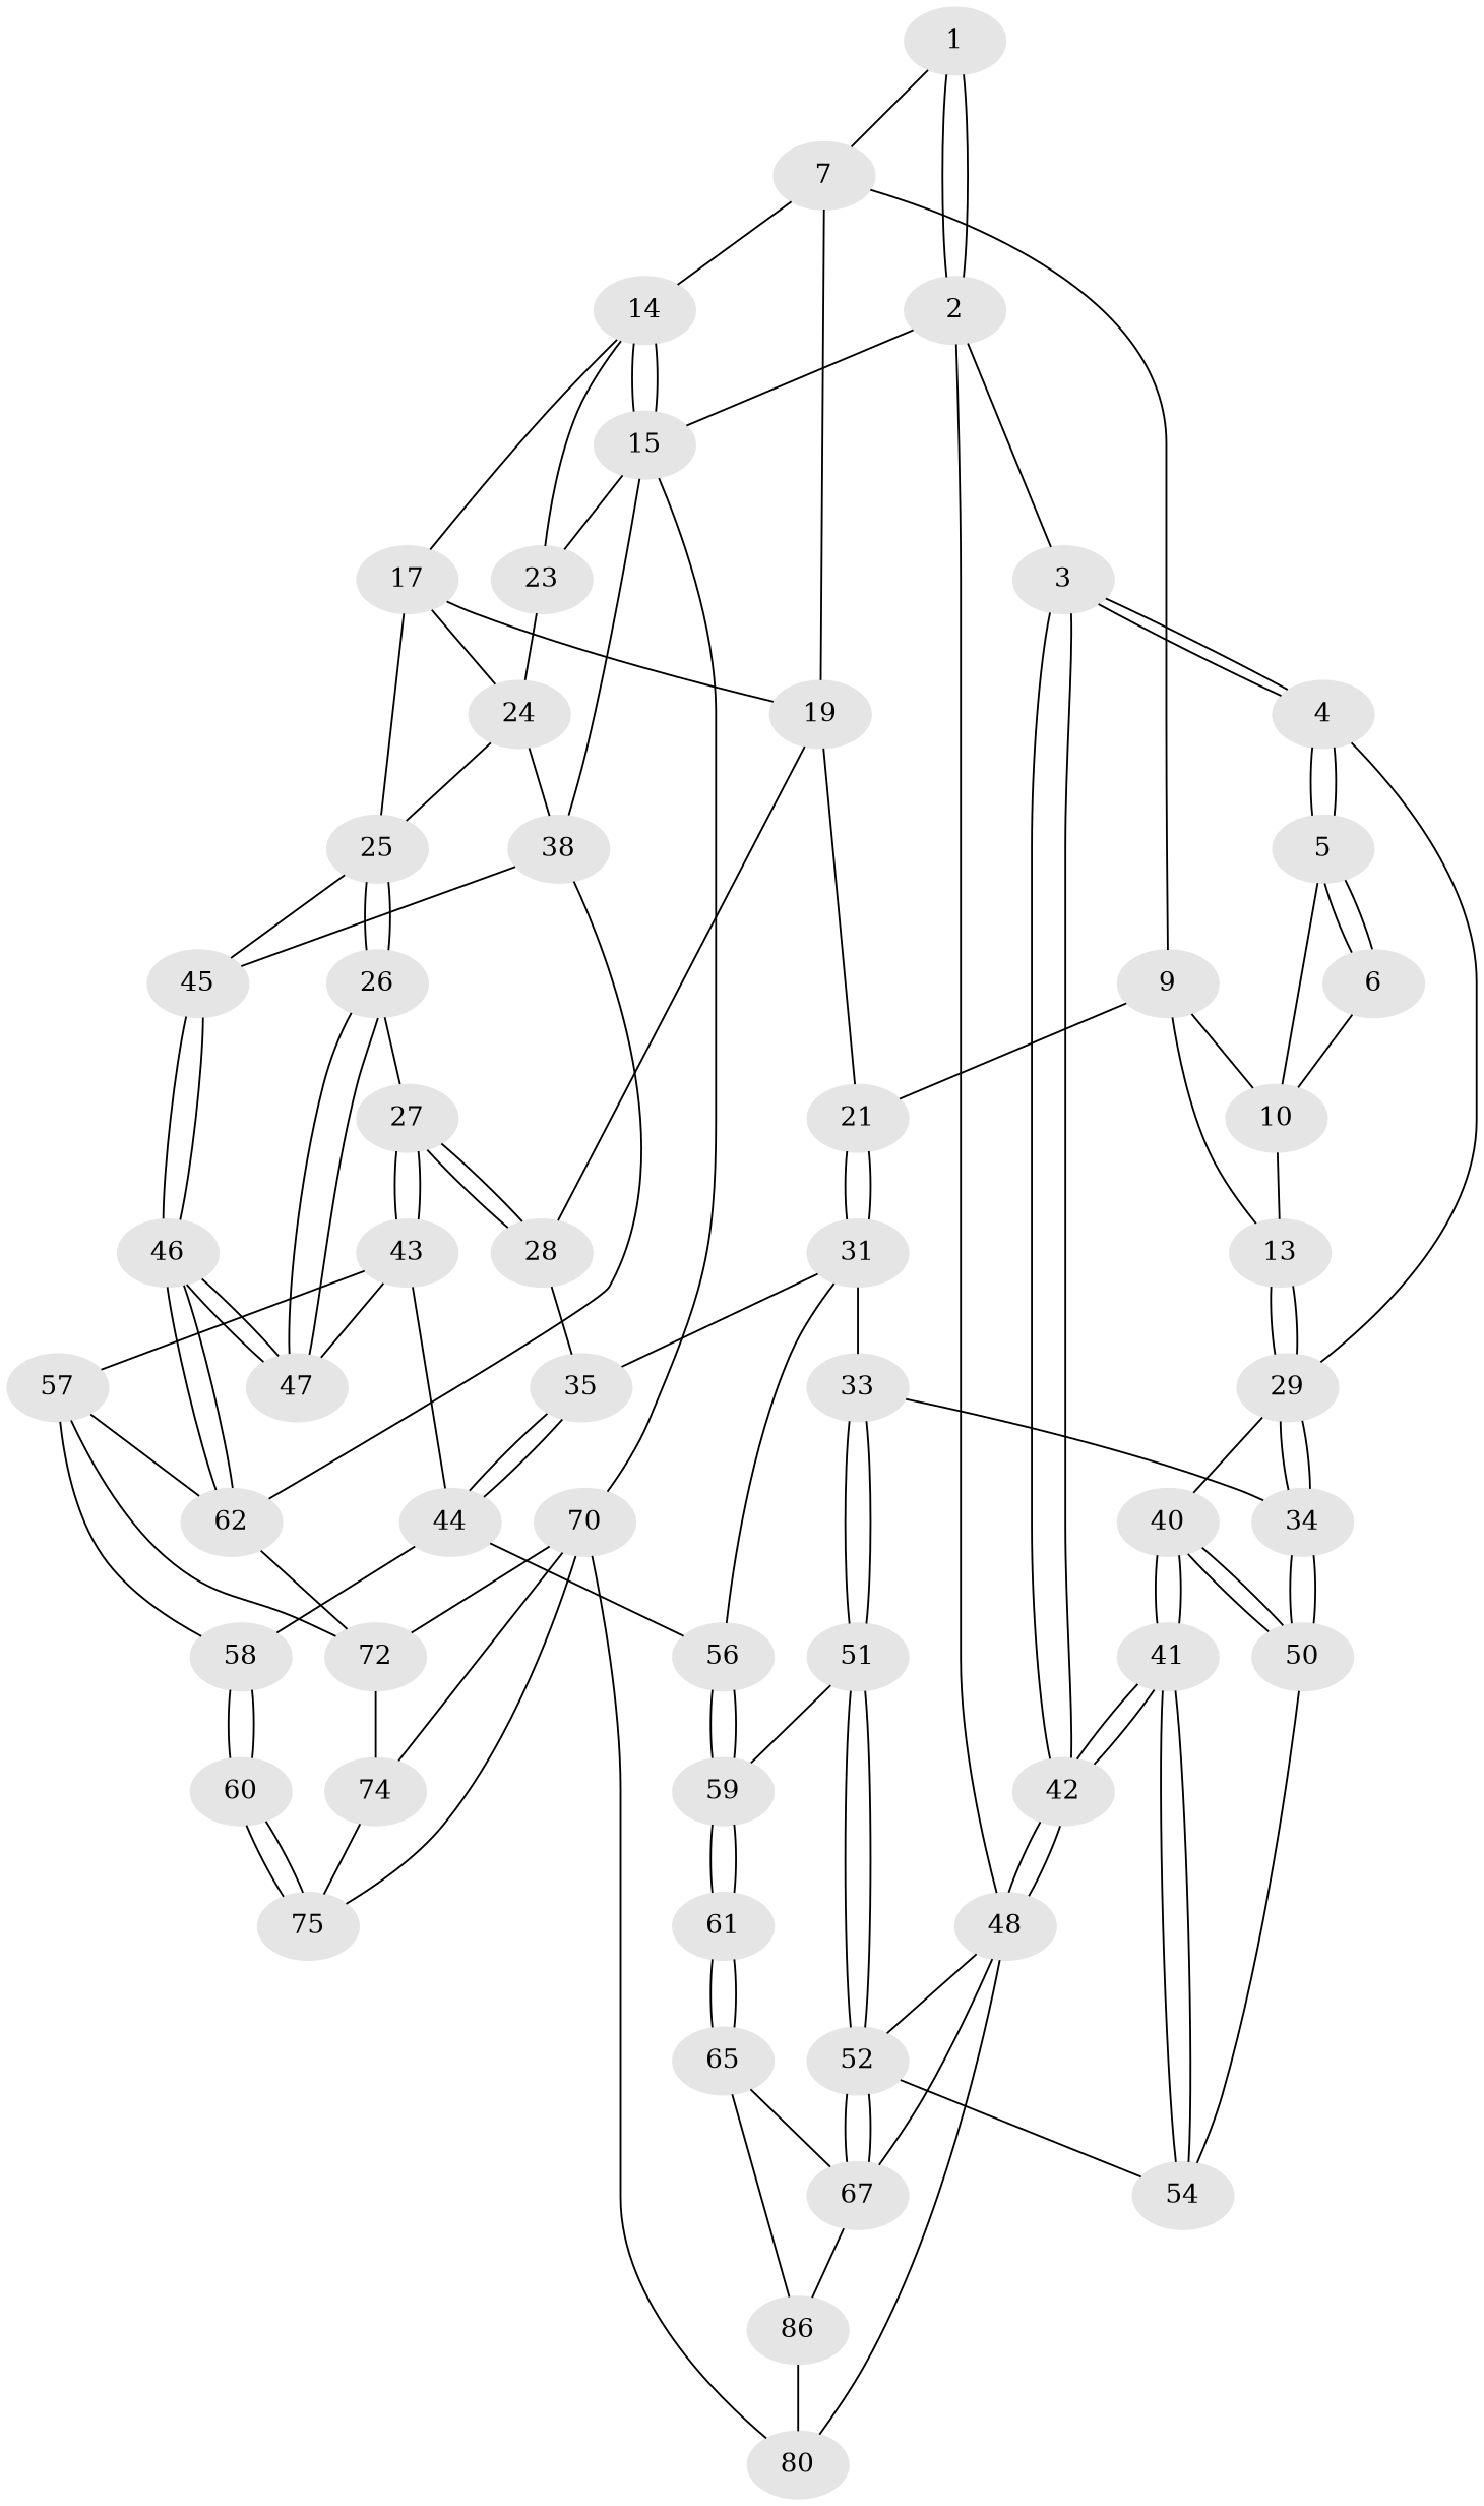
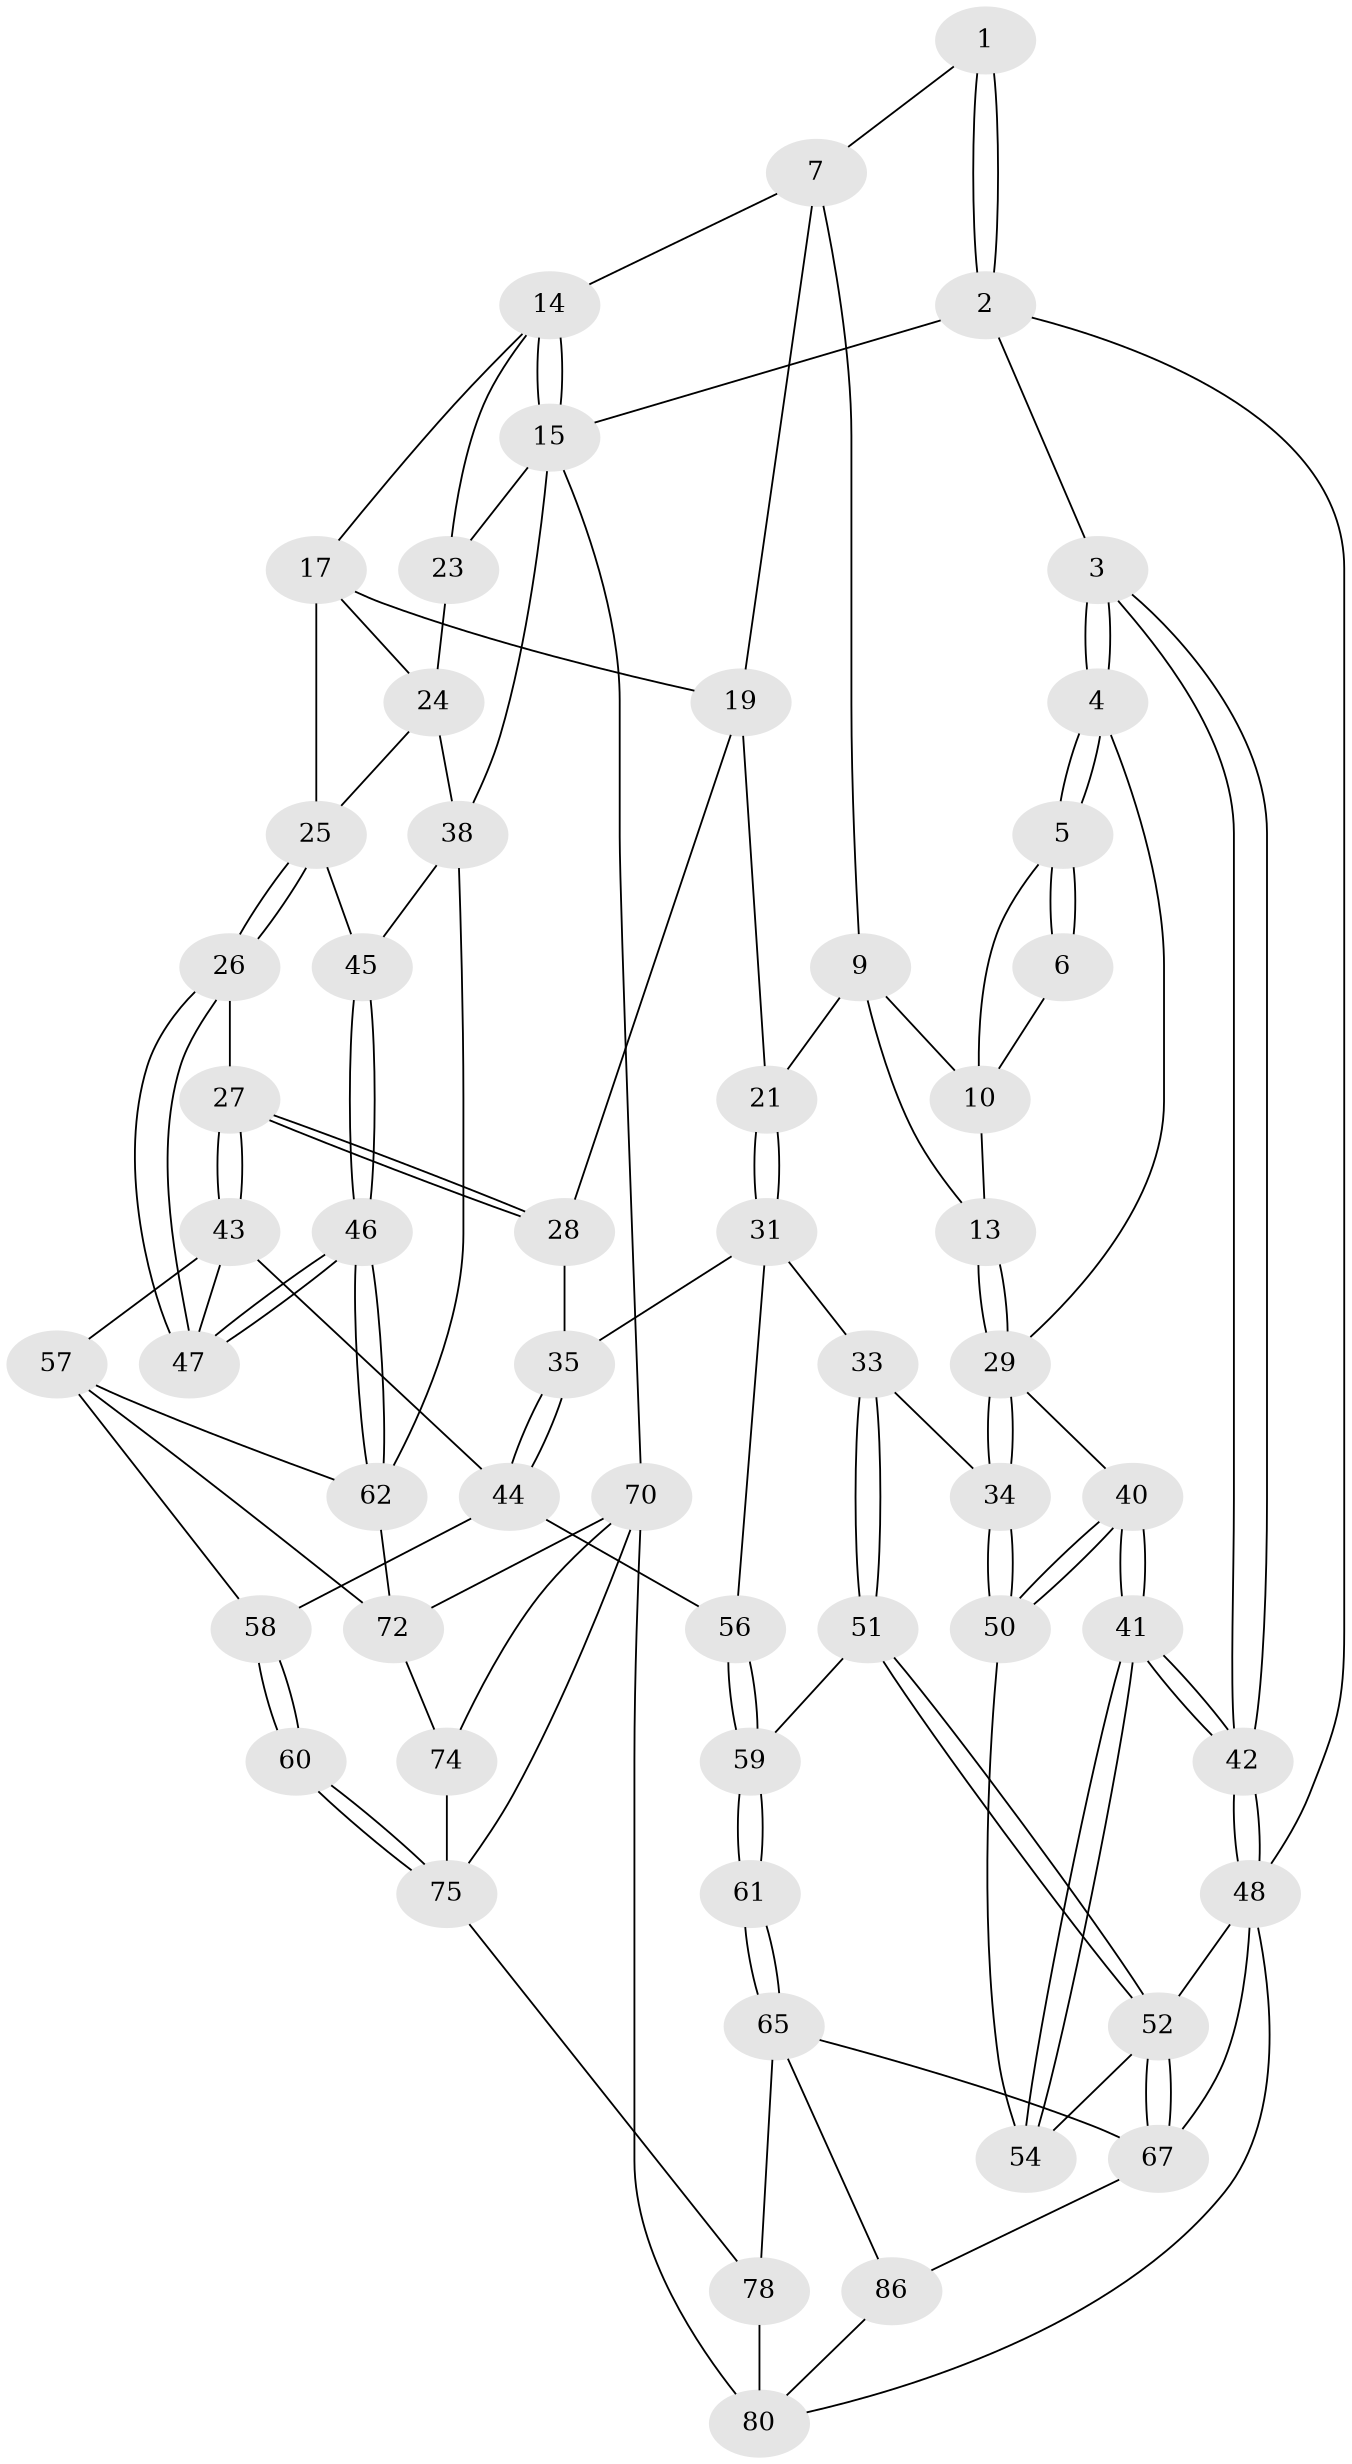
  graph {
    node [color=gray90 style=filled]
    1
    2
    7 [super="+8"]
    3
    15 [super="+22"]
    48 [super="+64"]
    9 [super="+12"]
    14 [super="+16"]
    19 [super="+20"]
    4
    42
    23
    38 [super="+39"]
    70 [super="+71"]
    52 [super="+53"]
    67 [super="+68"]
    80 [super="+81"]
    5
    29 [super="+30"]
    6
    10 [super="+11"]
    34
    40
    13
    21
    17 [super="+18"]
    28
    31 [super="+32"]
    24 [super="+36"]
    25 [super="+37"]
    45
    62 [super="+69"]
    72 [super="+73"]
    75 [super="+77"]
    74
    26
    35
    33
    56
    27
    47
    46
    43 [super="+49"]
    44 [super="+55"]
    57 [super="+63"]
    50
    41
    51
    59
    54
    58
    60
    n53 [label=86]
    61
    65 [super="+66"]
+   78 [super="+79"]
    1 -- 2
    1 -- 2
    1 -- 7
    2 -- 3
    2 -- 15
    2 -- 48
    7 -- 9
    7 -- 14
    7 -- 19
    3 -- 4
    3 -- 4
    3 -- 42
    3 -- 42
    15 -- 23
    15 -- 38
    15 -- 70
    48 -- 52
    48 -- 67
    48 -- 80
    9 -- 10
    9 -- 13
    9 -- 21
    14 -- 15
    14 -- 15
    14 -- 23
    14 -- 17
    19 -- 21
    19 -- 28
    4 -- 5
    4 -- 5
    4 -- 29
    42 -- 48
    42 -- 48
    23 -- 24
    38 -- 45
    38 -- 62
    70 -- 80
    70 -- 72
    70 -- 75
    70 -- 74
    52 -- 67
    52 -- 67
    52 -- 54
    67 -- n53
    5 -- 6
    5 -- 6
    5 -- 10
    29 -- 34
    29 -- 34
    29 -- 40
    6 -- 10
    10 -- 13
    34 -- 50
    34 -- 50
    40 -- 50
    40 -- 50
    40 -- 41
    40 -- 41
    13 -- 29
    13 -- 29
    21 -- 31
    21 -- 31
    17 -- 19
    17 -- 24
    17 -- 25
    28 -- 35
    31 -- 35
    31 -- 33
    31 -- 56
    24 -- 38
    24 -- 25
    25 -- 45
    25 -- 26
    25 -- 26
    45 -- 46
    45 -- 46
    62 -- 72
    72 -- 74
+   75 -- 78
    74 -- 75
    26 -- 27
    26 -- 47
    26 -- 47
    35 -- 44
    35 -- 44
    33 -- 34
    33 -- 51
    33 -- 51
    56 -- 59
    56 -- 59
    27 -- 28
    27 -- 28
    27 -- 43
    27 -- 43
    46 -- 62
    46 -- 62
    46 -- 47
    46 -- 47
    43 -- 47
    43 -- 44
    43 -- 57
    44 -- 56
    44 -- 58
    57 -- 62
    57 -- 72
    57 -- 58
    50 -- 54
    41 -- 42
    41 -- 42
    41 -- 54
    41 -- 54
    51 -- 52
    51 -- 52
    51 -- 59
    59 -- 61
    59 -- 61
    58 -- 60
    58 -- 60
    60 -- 75
    60 -- 75
    n53 -- 80
    61 -- 65
    61 -- 65
    65 -- 67
    65 -- n53
+   65 -- 78
+   78 -- 80 [weight=2]
  }
